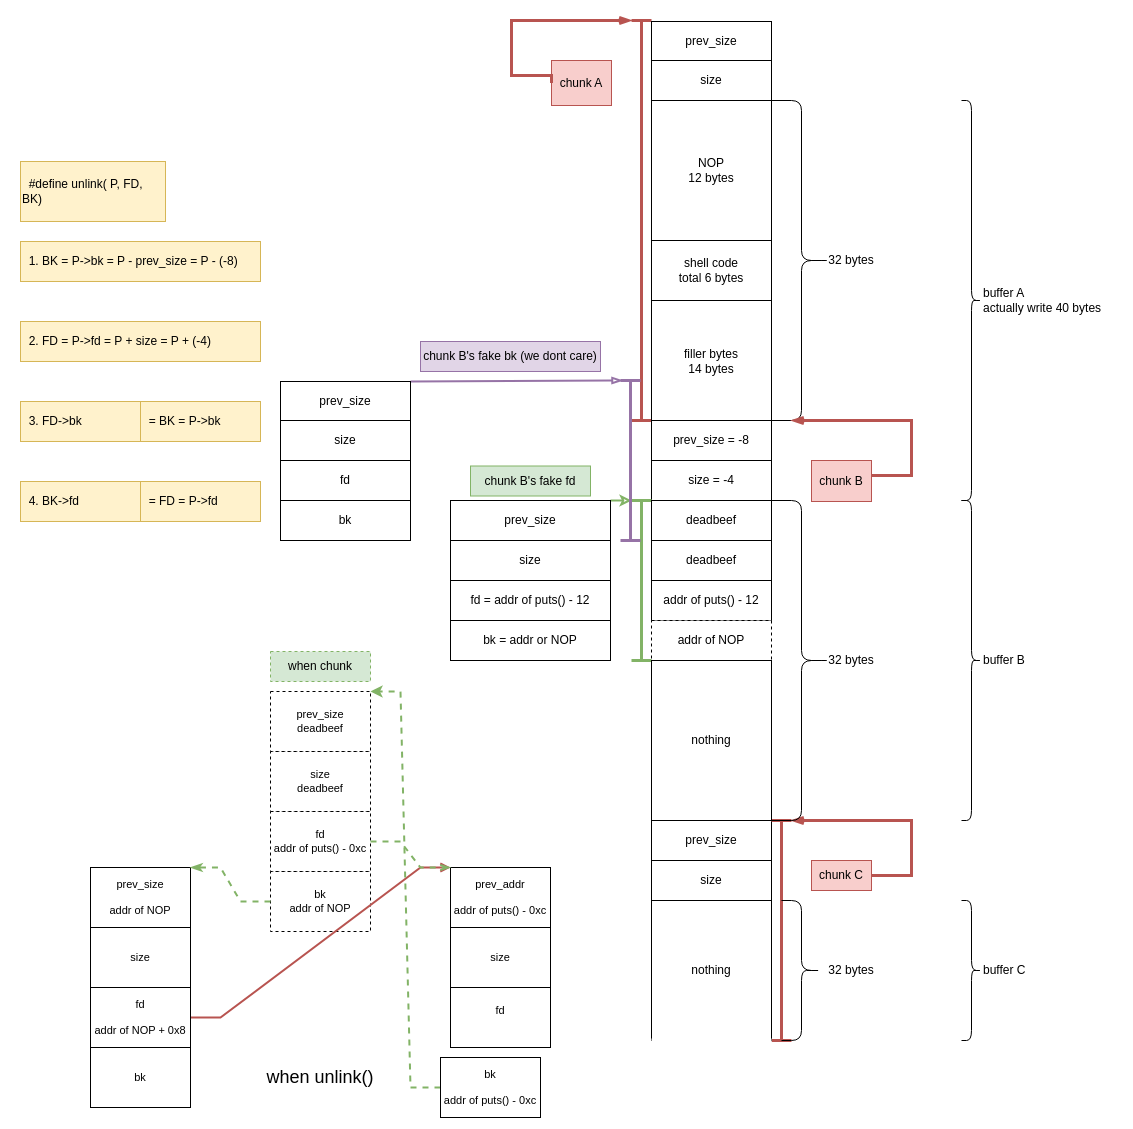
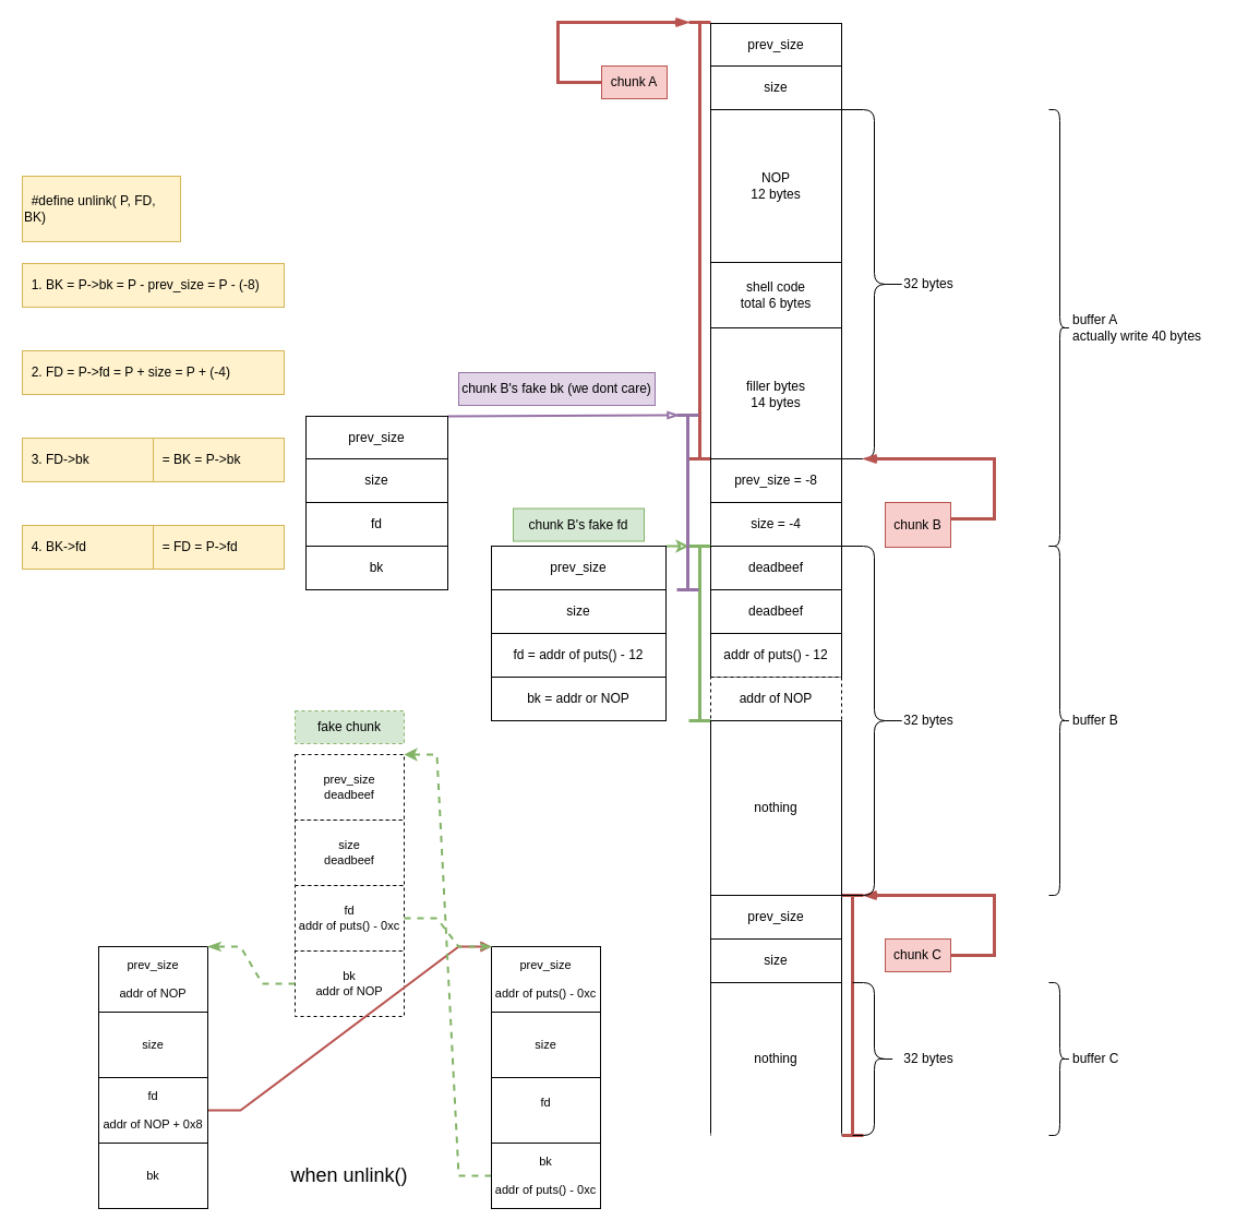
  <mxCell id="0" />
  <mxCell id="1" parent="0" />
  <mxCell id="2" value="bk = addr or NOP" style="rounded=0;whiteSpace=wrap;html=1;" parent="1" vertex="1"><mxGeometry x="450" y="620" width="160" height="40" as="geometry" /></mxCell>
  <mxCell id="3" value="size" style="rounded=0;whiteSpace=wrap;html=1;" parent="1" vertex="1"><mxGeometry x="450" y="540" width="160" height="40" as="geometry" /></mxCell>
  <mxCell id="4" value="fd = addr of puts() - 12" style="rounded=0;whiteSpace=wrap;html=1;" parent="1" vertex="1"><mxGeometry x="450" y="580" width="160" height="40" as="geometry" /></mxCell>
  <mxCell id="5" value="" style="shape=crossbar;whiteSpace=wrap;html=1;rounded=1;direction=south;strokeWidth=3;fillColor=#f8cecc;strokeColor=#b85450;" parent="1" vertex="1"><mxGeometry x="631" y="20" width="20" height="400" as="geometry" /></mxCell>
  <mxCell id="6" value="size = -4" style="rounded=0;whiteSpace=wrap;html=1;" parent="1" vertex="1"><mxGeometry x="651" y="460" width="120" height="40" as="geometry" /></mxCell>
  <mxCell id="7" value="addr&amp;nbsp;of puts() - 12" style="rounded=0;whiteSpace=wrap;html=1;" parent="1" vertex="1"><mxGeometry x="651" y="580" width="120" height="40" as="geometry" /></mxCell>
  <mxCell id="8" value="addr of NOP" style="rounded=0;whiteSpace=wrap;html=1;dashed=1;" parent="1" vertex="1"><mxGeometry x="651" y="620" width="120" height="40" as="geometry" /></mxCell>
  <mxCell id="9" value="prev_size" style="rounded=0;whiteSpace=wrap;html=1;" parent="1" vertex="1"><mxGeometry x="651" y="21" width="120" height="39" as="geometry" /></mxCell>
  <mxCell id="10" value="size" style="rounded=0;whiteSpace=wrap;html=1;" parent="1" vertex="1"><mxGeometry x="651" y="60" width="120" height="40" as="geometry" /></mxCell>
  <mxCell id="11" value="NOP&lt;br&gt;12 bytes" style="rounded=0;whiteSpace=wrap;html=1;" parent="1" vertex="1"><mxGeometry x="651" y="100" width="120" height="140" as="geometry" /></mxCell>
  <mxCell id="12" value="shell code&lt;br&gt;total 6 bytes" style="rounded=0;whiteSpace=wrap;html=1;" parent="1" vertex="1"><mxGeometry x="651" y="240" width="120" height="60" as="geometry" /></mxCell>
  <mxCell id="13" value="filler bytes&lt;br&gt;14 bytes" style="rounded=0;whiteSpace=wrap;html=1;" parent="1" vertex="1"><mxGeometry x="651" y="300" width="120" height="121" as="geometry" /></mxCell>
  <mxCell id="14" value="" style="shape=curlyBracket;whiteSpace=wrap;html=1;rounded=1;flipV=0;flipH=1;" parent="1" vertex="1"><mxGeometry x="771" y="100" width="60" height="320" as="geometry" /></mxCell>
  <mxCell id="15" value="32 bytes" style="text;html=1;strokeColor=none;fillColor=none;align=center;verticalAlign=middle;whiteSpace=wrap;rounded=0;" parent="1" vertex="1"><mxGeometry x="821" y="245" width="60" height="30" as="geometry" /></mxCell>
  <mxCell id="16" value="prev_size" style="rounded=0;whiteSpace=wrap;html=1;" parent="1" vertex="1"><mxGeometry x="651" y="820" width="120" height="40" as="geometry" /></mxCell>
  <mxCell id="17" value="size" style="rounded=0;whiteSpace=wrap;html=1;" parent="1" vertex="1"><mxGeometry x="651" y="860" width="120" height="40" as="geometry" /></mxCell>
  <mxCell id="18" value="&amp;nbsp; 1. BK = P-&amp;gt;bk&amp;nbsp;= P - prev_size = P - (-8)" style="rounded=0;whiteSpace=wrap;html=1;align=left;fillColor=#fff2cc;strokeColor=#d6b656;" parent="1" vertex="1"><mxGeometry x="20" y="241" width="240" height="40" as="geometry" /></mxCell>
- <mxCell id="19" value="chunk A" style="text;html=1;strokeColor=#b85450;fillColor=#f8cecc;align=center;verticalAlign=middle;whiteSpace=wrap;rounded=0;" parent="1" vertex="1"><mxGeometry x="551" y="60" width="60" height="45" as="geometry" /></mxCell>
+ <mxCell id="19" value="chunk A" style="text;html=1;strokeColor=#b85450;fillColor=#f8cecc;align=center;verticalAlign=middle;whiteSpace=wrap;rounded=0;" parent="1" vertex="1"><mxGeometry x="551" y="60" width="60" height="30" as="geometry" /></mxCell>
  <mxCell id="20" value="prev_size = -8" style="rounded=0;whiteSpace=wrap;html=1;" parent="1" vertex="1"><mxGeometry x="651" y="420" width="120" height="40" as="geometry" /></mxCell>
  <mxCell id="21" value="&amp;nbsp; 4. BK-&amp;gt;fd" style="rounded=0;whiteSpace=wrap;html=1;align=left;fillColor=#fff2cc;strokeColor=#d6b656;" parent="1" vertex="1"><mxGeometry x="20" y="481" width="120" height="40" as="geometry" /></mxCell>
  <mxCell id="22" value="" style="shape=crossbar;whiteSpace=wrap;html=1;rounded=1;direction=south;strokeWidth=3;fillColor=#f8cecc;strokeColor=#b85450;" parent="1" vertex="1"><mxGeometry x="771" y="820" width="20" height="220" as="geometry" /></mxCell>
  <mxCell id="23" value="&amp;nbsp; #define unlink( P, FD, BK)" style="rounded=0;whiteSpace=wrap;html=1;align=left;fillColor=#fff2cc;strokeColor=#d6b656;" parent="1" vertex="1"><mxGeometry x="20" y="161" width="145" height="60" as="geometry" /></mxCell>
  <mxCell id="24" value="&amp;nbsp; 2. FD = P-&amp;gt;fd = P + size = P + (-4)" style="rounded=0;whiteSpace=wrap;html=1;align=left;fillColor=#fff2cc;strokeColor=#d6b656;" parent="1" vertex="1"><mxGeometry x="20" y="321" width="240" height="40" as="geometry" /></mxCell>
  <mxCell id="25" value="&amp;nbsp; 3. FD-&amp;gt;bk" style="rounded=0;whiteSpace=wrap;html=1;align=left;fillColor=#fff2cc;strokeColor=#d6b656;" parent="1" vertex="1"><mxGeometry x="20" y="401" width="120" height="40" as="geometry" /></mxCell>
  <mxCell id="26" style="edgeStyle=none;rounded=0;orthogonalLoop=1;jettySize=auto;html=1;exitX=1;exitY=0;exitDx=0;exitDy=0;entryX=0;entryY=1;entryDx=0;entryDy=0;entryPerimeter=0;fontSize=15;endArrow=classic;endFill=0;strokeColor=#82b366;strokeWidth=2;fillColor=#d5e8d4;" parent="1" source="27" target="34" edge="1"><mxGeometry relative="1" as="geometry" /></mxCell>
  <mxCell id="27" value="prev_size" style="rounded=0;whiteSpace=wrap;html=1;" parent="1" vertex="1"><mxGeometry x="450" y="500" width="160" height="40" as="geometry" /></mxCell>
  <mxCell id="28" value="&amp;nbsp; = FD = P-&amp;gt;fd" style="rounded=0;whiteSpace=wrap;html=1;align=left;fillColor=#fff2cc;strokeColor=#d6b656;" parent="1" vertex="1"><mxGeometry x="140" y="481" width="120" height="40" as="geometry" /></mxCell>
  <mxCell id="29" style="edgeStyle=orthogonalEdgeStyle;rounded=0;orthogonalLoop=1;jettySize=auto;html=1;endArrow=openThin;endFill=0;strokeWidth=3;exitX=0;exitY=0.5;exitDx=0;exitDy=0;fillColor=#f8cecc;strokeColor=#b85450;" parent="1" source="19" edge="1"><mxGeometry relative="1" as="geometry"><mxPoint x="551" y="85" as="sourcePoint" /><mxPoint x="631" y="20" as="targetPoint" /><Array as="points"><mxPoint x="511" y="75" /><mxPoint x="511" y="20" /></Array></mxGeometry></mxCell>
  <mxCell id="30" value="chunk C" style="text;html=1;strokeColor=#b85450;fillColor=#f8cecc;align=center;verticalAlign=middle;whiteSpace=wrap;rounded=0;" parent="1" vertex="1"><mxGeometry x="811" y="860" width="60" height="30" as="geometry" /></mxCell>
  <mxCell id="31" value="chunk B" style="text;html=1;strokeColor=#b85450;fillColor=#f8cecc;align=center;verticalAlign=middle;whiteSpace=wrap;rounded=0;" parent="1" vertex="1"><mxGeometry x="811" y="460" width="60" height="41" as="geometry" /></mxCell>
  <mxCell id="32" style="edgeStyle=orthogonalEdgeStyle;rounded=0;orthogonalLoop=1;jettySize=auto;html=1;endArrow=openThin;endFill=0;strokeWidth=3;exitX=0;exitY=0.5;exitDx=0;exitDy=0;fillColor=#f8cecc;strokeColor=#b85450;" parent="1" edge="1"><mxGeometry relative="1" as="geometry"><mxPoint x="871" y="475" as="sourcePoint" /><mxPoint x="791" y="420" as="targetPoint" /><Array as="points"><mxPoint x="911" y="475" /><mxPoint x="911" y="420" /></Array></mxGeometry></mxCell>
  <mxCell id="33" style="edgeStyle=orthogonalEdgeStyle;rounded=0;orthogonalLoop=1;jettySize=auto;html=1;endArrow=openThin;endFill=0;strokeWidth=3;exitX=0;exitY=0.5;exitDx=0;exitDy=0;fillColor=#f8cecc;strokeColor=#b85450;" parent="1" edge="1"><mxGeometry relative="1" as="geometry"><mxPoint x="871" y="875" as="sourcePoint" /><mxPoint x="791" y="820" as="targetPoint" /><Array as="points"><mxPoint x="911" y="875" /><mxPoint x="911" y="820" /></Array></mxGeometry></mxCell>
  <mxCell id="34" value="" style="shape=crossbar;whiteSpace=wrap;html=1;rounded=1;direction=south;strokeWidth=3;fillColor=#d5e8d4;strokeColor=#82b366;" parent="1" vertex="1"><mxGeometry x="631" y="500" width="20" height="160" as="geometry" /></mxCell>
  <mxCell id="35" value="&amp;nbsp; = BK = P-&amp;gt;bk" style="rounded=0;whiteSpace=wrap;html=1;align=left;fillColor=#fff2cc;strokeColor=#d6b656;" parent="1" vertex="1"><mxGeometry x="140" y="401" width="120" height="40" as="geometry" /></mxCell>
  <mxCell id="36" value="" style="shape=curlyBracket;whiteSpace=wrap;html=1;rounded=1;flipH=1;strokeWidth=1;fillColor=none;" parent="1" vertex="1"><mxGeometry x="961" y="100" width="20" height="400" as="geometry" /></mxCell>
  <mxCell id="37" value="buffer A&amp;nbsp;&lt;br&gt;actually write 40 bytes" style="text;html=1;strokeColor=none;fillColor=none;align=left;verticalAlign=middle;whiteSpace=wrap;rounded=0;" parent="1" vertex="1"><mxGeometry x="981" y="285" width="130" height="30" as="geometry" /></mxCell>
  <mxCell id="38" value="" style="shape=curlyBracket;whiteSpace=wrap;html=1;rounded=1;flipH=1;strokeWidth=1;fillColor=none;" parent="1" vertex="1"><mxGeometry x="961" y="500" width="20" height="320" as="geometry" /></mxCell>
  <mxCell id="39" value="nothing" style="rounded=0;whiteSpace=wrap;html=1;strokeWidth=1;fillColor=none;" parent="1" vertex="1"><mxGeometry x="651" y="660" width="120" height="160" as="geometry" /></mxCell>
  <mxCell id="40" value="nothing" style="rounded=0;whiteSpace=wrap;html=1;strokeWidth=1;fillColor=none;" parent="1" vertex="1"><mxGeometry x="651" y="900" width="120" height="140" as="geometry" /></mxCell>
  <mxCell id="41" value="" style="endArrow=none;html=1;rounded=0;strokeWidth=4;strokeColor=#FFFFFF;" parent="1" edge="1"><mxGeometry width="50" height="50" relative="1" as="geometry"><mxPoint x="651" y="1040" as="sourcePoint" /><mxPoint x="771" y="1040" as="targetPoint" /></mxGeometry></mxCell>
  <mxCell id="42" value="" style="shape=curlyBracket;whiteSpace=wrap;html=1;rounded=1;flipV=0;flipH=1;" parent="1" vertex="1"><mxGeometry x="771" y="500" width="60" height="320" as="geometry" /></mxCell>
  <mxCell id="43" value="32 bytes" style="text;html=1;strokeColor=none;fillColor=none;align=center;verticalAlign=middle;whiteSpace=wrap;rounded=0;" parent="1" vertex="1"><mxGeometry x="821" y="645" width="60" height="30" as="geometry" /></mxCell>
  <mxCell id="44" value="buffer B" style="text;html=1;strokeColor=none;fillColor=none;align=left;verticalAlign=middle;whiteSpace=wrap;rounded=0;" parent="1" vertex="1"><mxGeometry x="981" y="645" width="60" height="30" as="geometry" /></mxCell>
  <mxCell id="45" value="" style="shape=curlyBracket;whiteSpace=wrap;html=1;rounded=1;flipH=1;strokeWidth=1;fillColor=none;" parent="1" vertex="1"><mxGeometry x="961" y="900" width="20" height="140" as="geometry" /></mxCell>
  <mxCell id="46" value="buffer C" style="text;html=1;strokeColor=none;fillColor=none;align=left;verticalAlign=middle;whiteSpace=wrap;rounded=0;" parent="1" vertex="1"><mxGeometry x="981" y="955" width="60" height="30" as="geometry" /></mxCell>
  <mxCell id="47" value="" style="shape=curlyBracket;whiteSpace=wrap;html=1;rounded=1;flipV=0;flipH=1;" parent="1" vertex="1"><mxGeometry x="781" y="900" width="40" height="140" as="geometry" /></mxCell>
  <mxCell id="48" value="32 bytes" style="text;html=1;strokeColor=none;fillColor=none;align=center;verticalAlign=middle;whiteSpace=wrap;rounded=0;" parent="1" vertex="1"><mxGeometry x="821" y="955" width="60" height="30" as="geometry" /></mxCell>
  <mxCell id="49" value="bk&lt;br style=&quot;font-size: 11px&quot;&gt;addr of NOP" style="rounded=0;whiteSpace=wrap;html=1;dashed=1;fontSize=11;" parent="1" vertex="1"><mxGeometry x="270" y="871" width="100" height="60" as="geometry" /></mxCell>
  <mxCell id="50" value="size&lt;br style=&quot;font-size: 11px&quot;&gt;deadbeef" style="rounded=0;whiteSpace=wrap;html=1;dashed=1;fontSize=11;" parent="1" vertex="1"><mxGeometry x="270" y="751" width="100" height="60" as="geometry" /></mxCell>
  <mxCell id="51" value="fd&lt;br style=&quot;font-size: 11px&quot;&gt;addr of puts() - 0xc" style="rounded=0;whiteSpace=wrap;html=1;dashed=1;fontSize=11;" parent="1" vertex="1"><mxGeometry x="270" y="811" width="100" height="60" as="geometry" /></mxCell>
  <mxCell id="52" value="prev_size&lt;br style=&quot;font-size: 11px&quot;&gt;deadbeef" style="rounded=0;whiteSpace=wrap;html=1;dashed=1;fontSize=11;" parent="1" vertex="1"><mxGeometry x="270" y="691" width="100" height="60" as="geometry" /></mxCell>
- <mxCell id="53" value="when chunk" style="text;html=1;strokeColor=#82b366;fillColor=#d5e8d4;align=center;verticalAlign=middle;whiteSpace=wrap;rounded=0;dashed=1;" parent="1" vertex="1"><mxGeometry x="270" y="651" width="100" height="30" as="geometry" /></mxCell>
+ <mxCell id="53" value="fake chunk" style="text;html=1;strokeColor=#82b366;fillColor=#d5e8d4;align=center;verticalAlign=middle;whiteSpace=wrap;rounded=0;dashed=1;" parent="1" vertex="1"><mxGeometry x="270" y="651" width="100" height="30" as="geometry" /></mxCell>
  <mxCell id="54" value="bk" style="rounded=0;whiteSpace=wrap;html=1;fontSize=11;" parent="1" vertex="1"><mxGeometry x="90" y="1047" width="100" height="60" as="geometry" /></mxCell>
  <mxCell id="55" value="size" style="rounded=0;whiteSpace=wrap;html=1;fontSize=11;" parent="1" vertex="1"><mxGeometry x="90" y="927" width="100" height="60" as="geometry" /></mxCell>
  <mxCell id="56" style="edgeStyle=entityRelationEdgeStyle;rounded=0;orthogonalLoop=1;jettySize=auto;html=1;exitX=1;exitY=0.5;exitDx=0;exitDy=0;entryX=0;entryY=0;entryDx=0;entryDy=0;fillColor=#f8cecc;strokeColor=#b85450;strokeWidth=2;fontSize=11;endArrow=open;endFill=0;" edge="1" parent="1" source="57" target="72"><mxGeometry relative="1" as="geometry" /></mxCell>
  <mxCell id="57" value="fd&lt;br style=&quot;font-size: 11px&quot;&gt;&lt;br style=&quot;font-size: 11px&quot;&gt;addr of NOP + 0x8" style="rounded=0;whiteSpace=wrap;html=1;fontSize=11;" parent="1" vertex="1"><mxGeometry x="90" y="987" width="100" height="60" as="geometry" /></mxCell>
  <mxCell id="58" value="deadbeef" style="rounded=0;whiteSpace=wrap;html=1;" parent="1" vertex="1"><mxGeometry x="651" y="500" width="120" height="40" as="geometry" /></mxCell>
  <mxCell id="59" value="deadbeef" style="rounded=0;whiteSpace=wrap;html=1;" parent="1" vertex="1"><mxGeometry x="651" y="540" width="120" height="40" as="geometry" /></mxCell>
  <mxCell id="60" value="" style="shape=crossbar;whiteSpace=wrap;html=1;rounded=1;direction=south;strokeWidth=3;fillColor=#e1d5e7;strokeColor=#9673a6;" parent="1" vertex="1"><mxGeometry x="620" y="380" width="20" height="160" as="geometry" /></mxCell>
  <mxCell id="61" value="chunk B's fake bk (we dont care)" style="text;html=1;strokeColor=#9673a6;fillColor=#e1d5e7;align=center;verticalAlign=middle;whiteSpace=wrap;rounded=0;" parent="1" vertex="1"><mxGeometry x="420" y="341" width="180" height="30" as="geometry" /></mxCell>
  <mxCell id="62" style="edgeStyle=none;rounded=0;orthogonalLoop=1;jettySize=auto;html=1;exitX=1;exitY=0;exitDx=0;exitDy=0;fontSize=15;endArrow=blockThin;endFill=0;strokeColor=#9673a6;strokeWidth=2;fillColor=#e1d5e7;entryX=0;entryY=1;entryDx=0;entryDy=0;entryPerimeter=0;" parent="1" source="66" edge="1"><mxGeometry relative="1" as="geometry"><mxPoint x="412" y="380" as="sourcePoint" /><mxPoint x="622" y="380" as="targetPoint" /></mxGeometry></mxCell>
  <mxCell id="63" value="bk" style="rounded=0;whiteSpace=wrap;html=1;" parent="1" vertex="1"><mxGeometry x="280" y="500" width="130" height="40" as="geometry" /></mxCell>
  <mxCell id="64" value="size" style="rounded=0;whiteSpace=wrap;html=1;" parent="1" vertex="1"><mxGeometry x="280" y="420" width="130" height="40" as="geometry" /></mxCell>
  <mxCell id="65" value="fd" style="rounded=0;whiteSpace=wrap;html=1;" parent="1" vertex="1"><mxGeometry x="280" y="460" width="130" height="40" as="geometry" /></mxCell>
  <mxCell id="66" value="prev_size" style="rounded=0;whiteSpace=wrap;html=1;" parent="1" vertex="1"><mxGeometry x="280" y="381" width="130" height="39" as="geometry" /></mxCell>
  <mxCell id="67" value="chunk B's fake fd" style="text;html=1;strokeColor=#82b366;fillColor=#d5e8d4;align=center;verticalAlign=middle;whiteSpace=wrap;rounded=0;" parent="1" vertex="1"><mxGeometry x="470" y="465.5" width="120" height="30" as="geometry" /></mxCell>
  <mxCell id="68" style="edgeStyle=entityRelationEdgeStyle;rounded=0;orthogonalLoop=1;jettySize=auto;html=1;exitX=0;exitY=0.5;exitDx=0;exitDy=0;entryX=1;entryY=0;entryDx=0;entryDy=0;dashed=1;fillColor=#d5e8d4;strokeColor=#82b366;strokeWidth=2;" edge="1" parent="1" source="69" target="52"><mxGeometry relative="1" as="geometry" /></mxCell>
- <mxCell id="69" value="bk&lt;br&gt;&lt;br&gt;addr of puts() - 0xc" style="rounded=0;whiteSpace=wrap;html=1;fontSize=11;" vertex="1" parent="1"><mxGeometry x="440" y="1057" width="100" height="60" as="geometry" /></mxCell>
+ <mxCell id="69" value="bk&lt;br&gt;&lt;br&gt;addr of puts() - 0xc" style="rounded=0;whiteSpace=wrap;html=1;fontSize=11;" vertex="1" parent="1"><mxGeometry x="450" y="1047" width="100" height="60" as="geometry" /></mxCell>
  <mxCell id="70" value="size" style="rounded=0;whiteSpace=wrap;html=1;fontSize=11;" vertex="1" parent="1"><mxGeometry x="450" y="927" width="100" height="60" as="geometry" /></mxCell>
  <mxCell id="71" value="fd&lt;br style=&quot;font-size: 11px;&quot;&gt;&lt;br style=&quot;font-size: 11px;&quot;&gt;" style="rounded=0;whiteSpace=wrap;html=1;fontSize=11;" vertex="1" parent="1"><mxGeometry x="450" y="987" width="100" height="60" as="geometry" /></mxCell>
- <mxCell id="72" value="prev_addr&lt;br style=&quot;font-size: 11px;&quot;&gt;&lt;br style=&quot;font-size: 11px;&quot;&gt;addr of puts() - 0xc" style="rounded=0;whiteSpace=wrap;html=1;fontSize=11;" vertex="1" parent="1"><mxGeometry x="450" y="867" width="100" height="60" as="geometry" /></mxCell>
+ <mxCell id="72" value="prev_size&lt;br style=&quot;font-size: 11px;&quot;&gt;&lt;br style=&quot;font-size: 11px;&quot;&gt;addr of puts() - 0xc" style="rounded=0;whiteSpace=wrap;html=1;fontSize=11;" vertex="1" parent="1"><mxGeometry x="450" y="867" width="100" height="60" as="geometry" /></mxCell>
  <mxCell id="73" value="prev_size&lt;br style=&quot;font-size: 11px;&quot;&gt;&lt;br style=&quot;font-size: 11px;&quot;&gt;addr of NOP" style="rounded=0;whiteSpace=wrap;html=1;fontSize=11;" vertex="1" parent="1"><mxGeometry x="90" y="867" width="100" height="60" as="geometry" /></mxCell>
  <mxCell id="74" style="edgeStyle=entityRelationEdgeStyle;rounded=0;orthogonalLoop=1;jettySize=auto;html=1;exitX=0;exitY=0.5;exitDx=0;exitDy=0;entryX=1;entryY=0;entryDx=0;entryDy=0;fontSize=11;fillColor=#d5e8d4;strokeColor=#82b366;strokeWidth=2;dashed=1;endArrow=classicThin;endFill=1;" edge="1" parent="1" source="49" target="73"><mxGeometry relative="1" as="geometry" /></mxCell>
  <mxCell id="75" style="edgeStyle=entityRelationEdgeStyle;rounded=0;orthogonalLoop=1;jettySize=auto;html=1;exitX=1;exitY=0.5;exitDx=0;exitDy=0;entryX=0;entryY=0;entryDx=0;entryDy=0;dashed=1;fontSize=11;fillColor=#d5e8d4;strokeColor=#82b366;strokeWidth=2;endArrow=openThin;endFill=0;" edge="1" parent="1" source="51" target="72"><mxGeometry relative="1" as="geometry" /></mxCell>
  <mxCell id="76" value="when unlink()" style="text;html=1;strokeColor=none;fillColor=none;align=center;verticalAlign=middle;whiteSpace=wrap;rounded=0;dashed=1;fontSize=18;" vertex="1" parent="1"><mxGeometry x="255" y="1062" width="130" height="30" as="geometry" /></mxCell>
